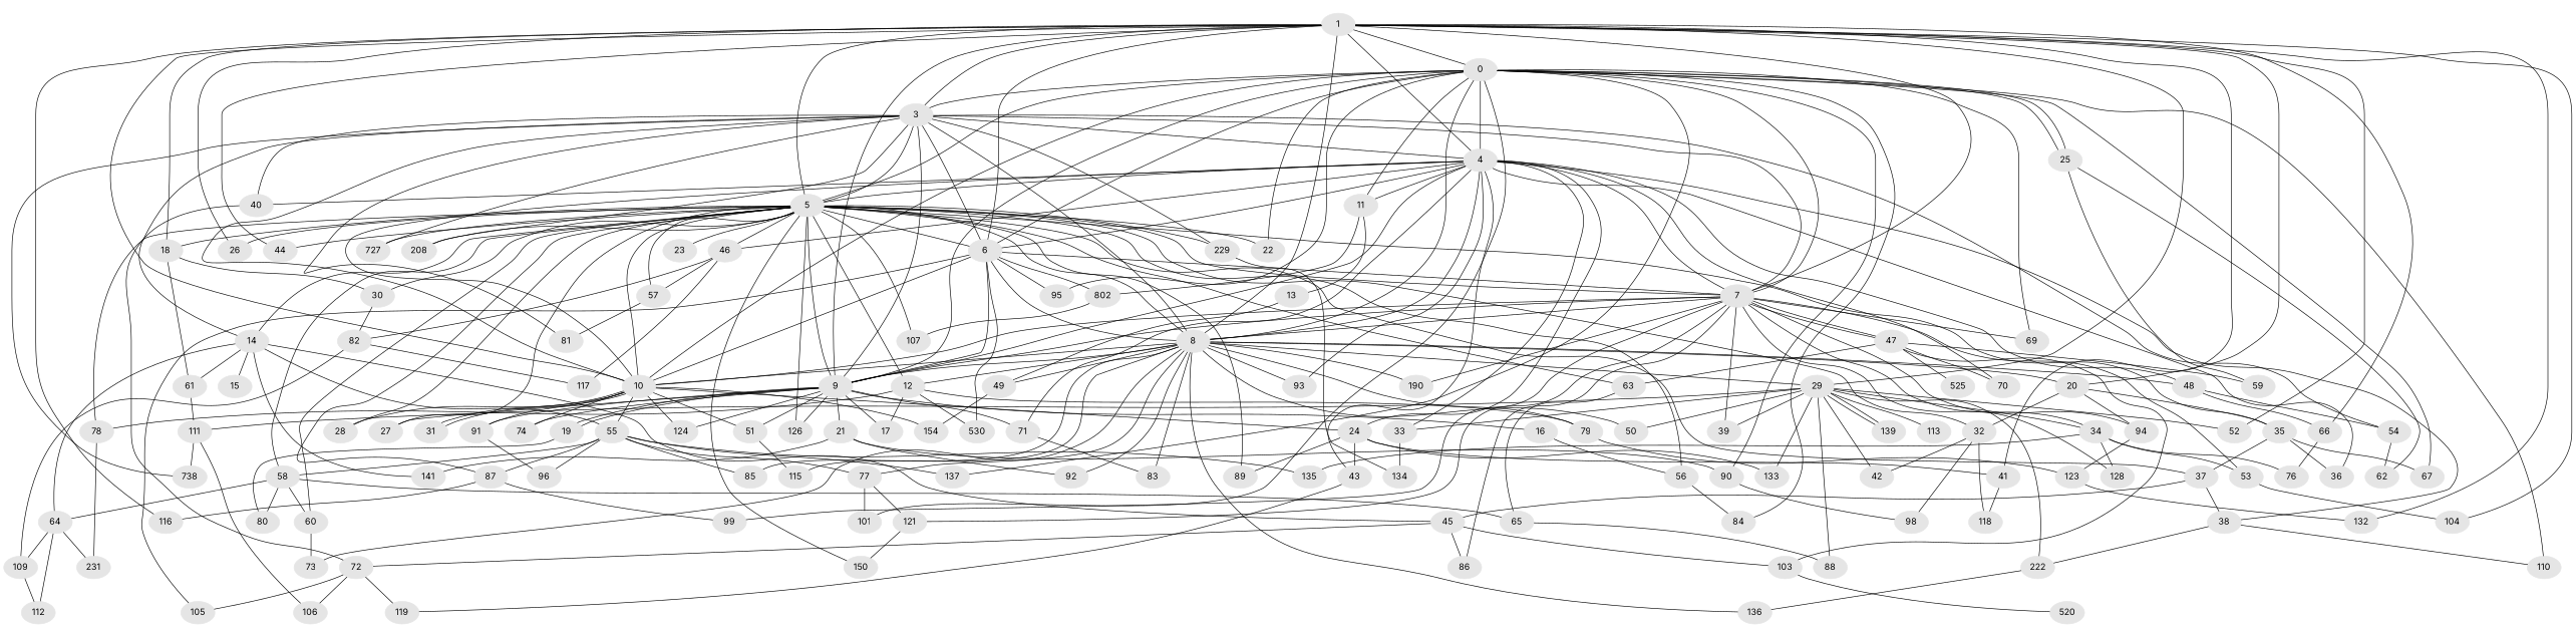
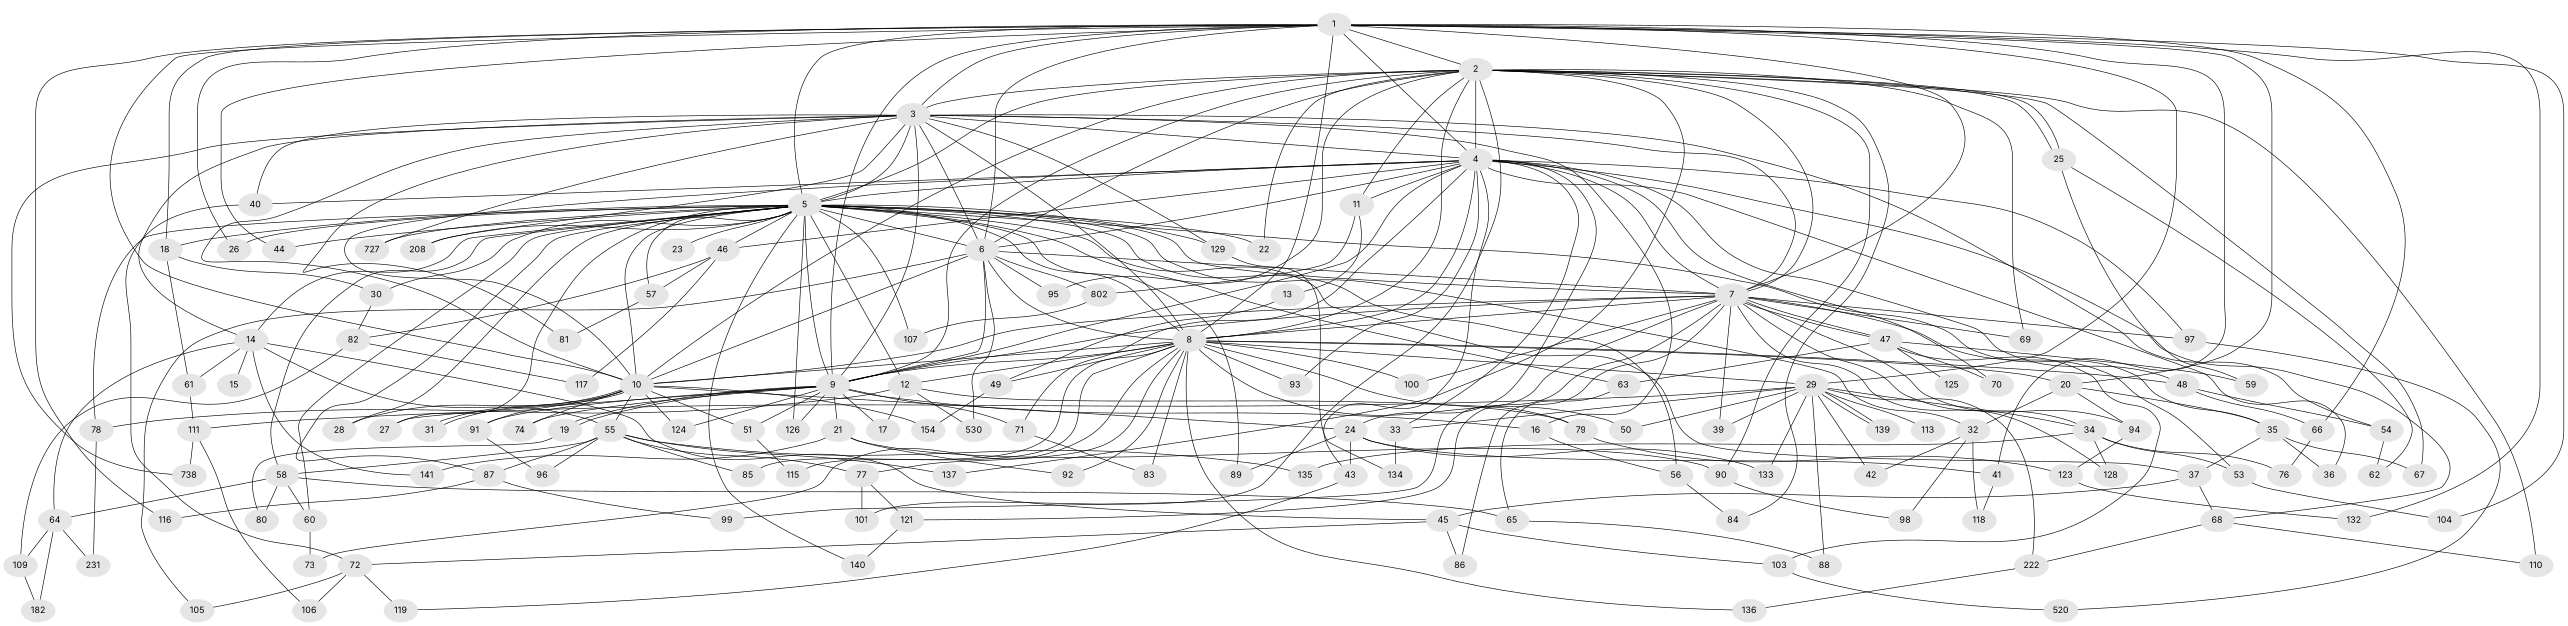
  graph {
    fontname=Inter
    node [color=gray90 fontname=Inter style=filled]
    edge [fontname=Inter]
    1
-   2 [label=0]
+   2
    3
    4
    5
    6
    7
    8
    9
    10
    18
    20
    26
    29
    41
    44
-   52
    66
    104
    116
    132
    11
    22
    25
    67
    69
    84
    90
    95
    101
    110
    137
    14
    16
    40
    54
    81
    n38 [label=208]
    n39 [label=727]
-   129 [label=229]
+   129
    n41 [label=738]
    24
    33
    36
    43
    46
    48
-   68 [label=38]
+   68
    70
    71
    93
+   97
    12
    23
    27
    28
    30
    32
    35
    37
    56
    57
    58
    60
    63
    78
    87
    89
    107
    126
-   140 [label=150]
+   140
    105
    n73 [label=802]
    n74 [label=530]
    34
    39
    47
    53
    86
    94
    99
-   100 [label=190]
+   100
    121
    128
    49
    50
    73
    77
    79
    83
    85
    92
    115
    136
    17
    19
    21
    51
    74
    91
    124
    31
    55
    n104 [label=154]
    13
    61
    133
    42
    88
    111
    113
    n112 [label=222]
    139
    118
    76
    59
    62
    98
    15
    45
    64
    141
    72
    134
    119
    82
    117
    n128 [label=520]
    80
    65
    n131 [label=231]
    135
    103
-   125 [label=525]
+   125
    123
    96
    109
-   112
+   112 [label=182]
    106
    1 -- 2
    1 -- 3
    1 -- 4
    1 -- 5
    1 -- 6
    1 -- 7
    1 -- 8
    1 -- 9
    1 -- 10
    1 -- 18
    1 -- 20
    1 -- 26
    1 -- 29
    1 -- 41
    1 -- 44
-   1 -- 52
    1 -- 66
    1 -- 104
    1 -- 116
    1 -- 132
    2 -- 3
    2 -- 4
    2 -- 5
    2 -- 6
    2 -- 7
    2 -- 8
    2 -- 9
    2 -- 10
    2 -- 11
    2 -- 22
    2 -- 25
    2 -- 25
    2 -- 67
    2 -- 69
    2 -- 84
    2 -- 90
    2 -- 95
    2 -- 101
    2 -- 110
    2 -- 137
    3 -- 4
    3 -- 5
    3 -- 6
    3 -- 7
    3 -- 8
    3 -- 9
    3 -- 10
    3 -- 14
+   3 -- 16
    3 -- 40
    3 -- 54
    3 -- 81
    3 -- n38
    3 -- n39
    3 -- 129
    3 -- n41
    4 -- 5
    4 -- 6
    4 -- 7
    4 -- 8
    4 -- 9
    4 -- 10
    4 -- 11
    4 -- 40
    4 -- 24
    4 -- 33
    4 -- 36
    4 -- 43
    4 -- 46
    4 -- 48
    4 -- 68
    4 -- 70
    4 -- 71
    4 -- 93
+   4 -- 97
    5 -- 6
    5 -- 7
    5 -- 8
    5 -- 9
    5 -- 10
    5 -- 18
    5 -- 26
    5 -- 44
    5 -- 22
    5 -- 14
    5 -- n38
    5 -- n39
    5 -- 129
    5 -- 46
    5 -- 12
    5 -- 23
    5 -- 27
    5 -- 28
    5 -- 30
    5 -- 32
    5 -- 35
    5 -- 37
    5 -- 56
    5 -- 57
    5 -- 58
    5 -- 60
    5 -- 63
    5 -- 78
    5 -- 87
    5 -- 89
    5 -- 107
    5 -- 126
    5 -- 140
    6 -- 7
    6 -- 8
    6 -- 9
    6 -- 10
    6 -- 95
    6 -- 105
    6 -- n73
    6 -- n74
    7 -- 8
    7 -- 9
    7 -- 10
    7 -- 69
+   7 -- 97
    7 -- 34
    7 -- 39
    7 -- 47
    7 -- 47
    7 -- 53
    7 -- 86
    7 -- 94
    7 -- 99
    7 -- 100
    7 -- 121
    7 -- 128
    8 -- 9
    8 -- 10
    8 -- 20
    8 -- 29
    8 -- 48
    8 -- 93
    8 -- 12
    8 -- 100
    8 -- 49
    8 -- 50
    8 -- 73
    8 -- 77
    8 -- 79
    8 -- 83
    8 -- 85
    8 -- 92
    8 -- 115
    8 -- 136
    9 -- 16
    9 -- 71
    9 -- 27
    9 -- 126
    9 -- 17
    9 -- 19
    9 -- 19
    9 -- 21
    9 -- 51
    9 -- 74
    9 -- 91
    9 -- 124
    10 -- 24
    10 -- 28
    10 -- 51
    10 -- 74
    10 -- 91
    10 -- 124
    10 -- 31
    10 -- 31
    10 -- 55
    10 -- n104
    18 -- 30
    18 -- 61
    20 -- 32
    20 -- 35
    20 -- 94
-   29 -- 52
    29 -- 33
    29 -- 34
    29 -- 39
    29 -- 50
    29 -- 133
    29 -- 42
    29 -- 88
    29 -- 111
    29 -- 113
    29 -- n112
    29 -- 139
    29 -- 139
    41 -- 118
    66 -- 76
    11 -- n73
    11 -- 13
    25 -- 59
    25 -- 62
    90 -- 98
    14 -- 55
    14 -- 61
    14 -- 15
    14 -- 45
    14 -- 64
    14 -- 141
    16 -- 56
    40 -- 72
    54 -- 62
    129 -- 134
    24 -- 41
    24 -- 43
    24 -- 89
    24 -- 133
    33 -- 134
    43 -- 119
    46 -- 57
    46 -- 82
    46 -- 117
    48 -- 66
    48 -- 54
    68 -- 110
    68 -- n112
    71 -- 83
+   97 -- n128
    12 -- 78
    12 -- n74
    12 -- 79
    12 -- 17
    30 -- 82
    32 -- 42
    32 -- 118
    32 -- 98
    35 -- 67
    35 -- 36
    35 -- 37
    37 -- 68
    37 -- 45
    56 -- 84
    57 -- 81
    58 -- 60
    58 -- 64
    58 -- 80
    58 -- 65
    60 -- 73
    63 -- 65
    78 -- n131
    87 -- 116
    87 -- 99
    n73 -- 107
    34 -- 53
    34 -- 128
    34 -- 76
    34 -- 135
    47 -- 70
    47 -- 63
    47 -- 59
    47 -- 103
    47 -- 125
    53 -- 104
    94 -- 123
    121 -- 140
    49 -- n104
    77 -- 101
    77 -- 121
    79 -- 123
    19 -- 80
    21 -- 90
    21 -- 92
    21 -- 141
    51 -- 115
    91 -- 96
    55 -- 137
    55 -- 58
    55 -- 87
    55 -- 77
    55 -- 85
    55 -- 135
    55 -- 96
    13 -- 49
    61 -- 111
    111 -- n41
    111 -- 106
    n112 -- 136
    45 -- 86
    45 -- 72
    45 -- 103
    64 -- n131
    64 -- 109
    64 -- 112
    72 -- 105
    72 -- 119
    72 -- 106
    82 -- 117
    82 -- 109
    65 -- 88
    103 -- n128
    123 -- 132
    109 -- 112
  }
